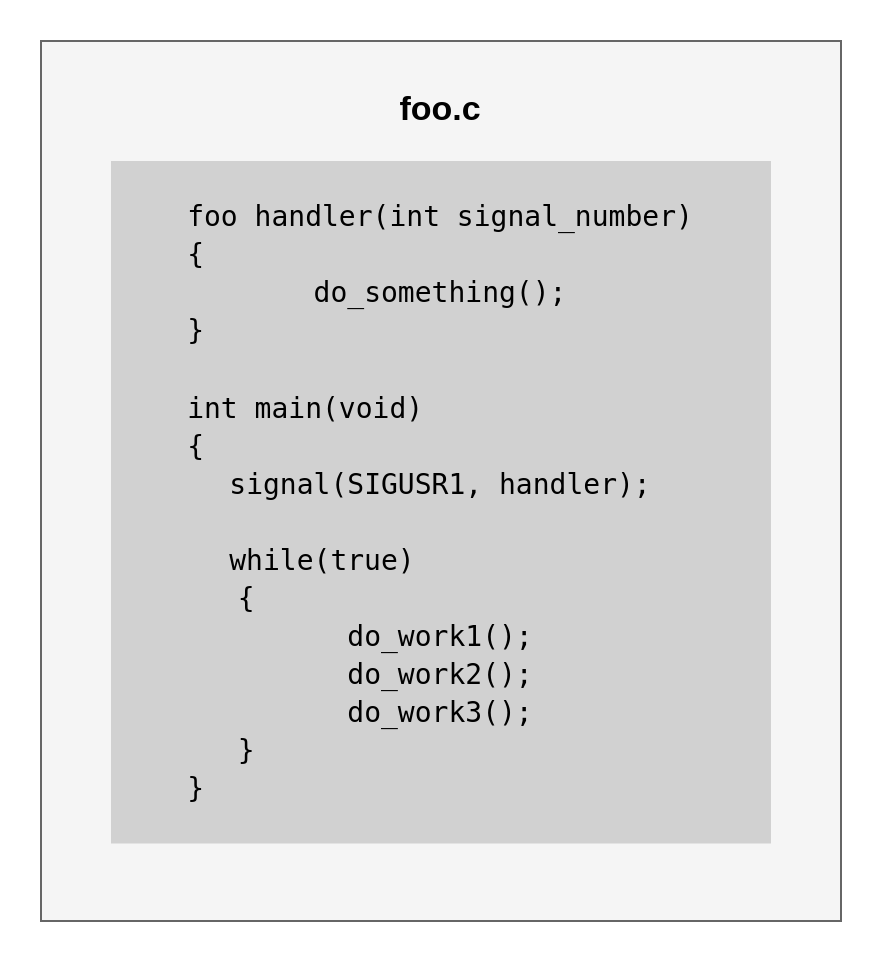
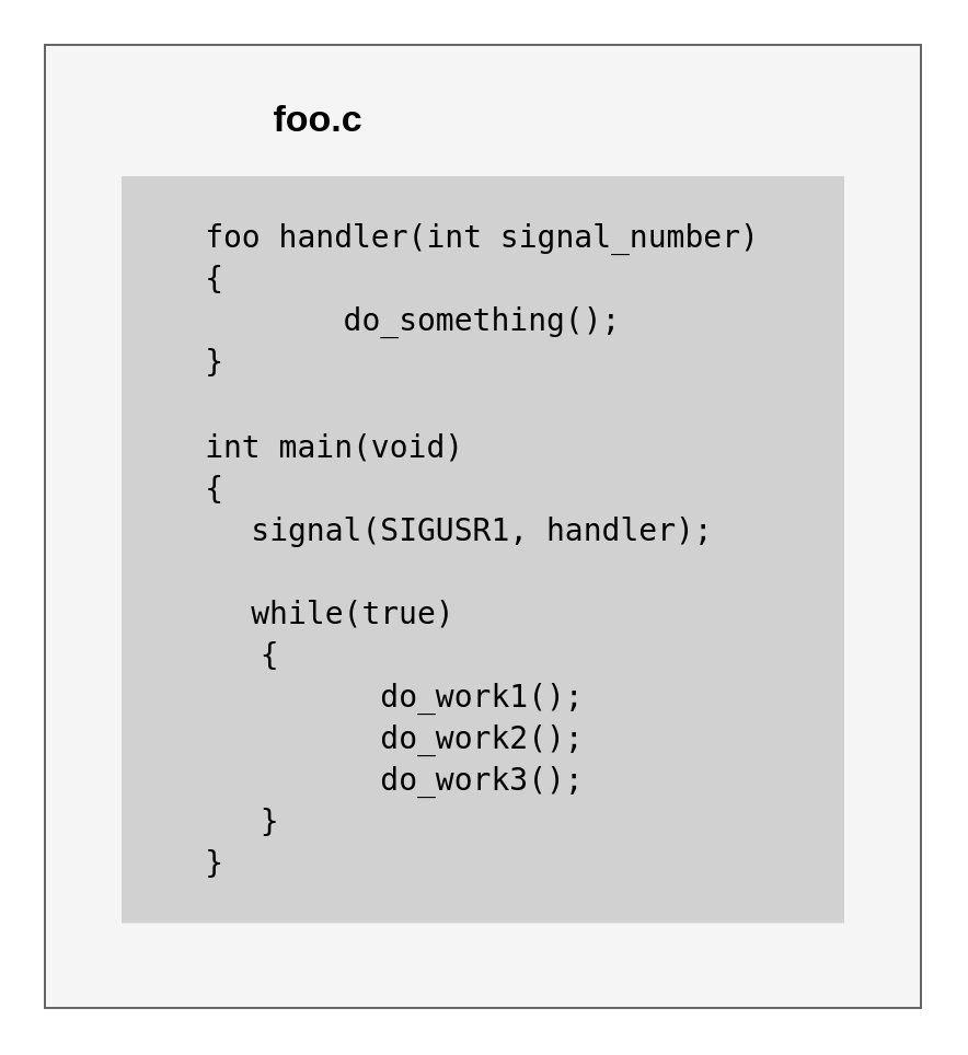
  <mxCell id="0" />
  <mxCell id="1" parent="0" />
  <mxCell id="2" value="" style="rounded=0;whiteSpace=wrap;html=1;labelBackgroundColor=#D1D1D1;fillColor=#f5f5f5;strokeColor=#666666;fontColor=#333333;" vertex="1" parent="1"><mxGeometry x="20" y="20" width="400" height="440" as="geometry" /></mxCell>
- <mxCell id="3" value="foo.c" style="text;html=1;strokeColor=none;fillColor=none;align=center;verticalAlign=middle;whiteSpace=wrap;rounded=0;fontStyle=1;fontSize=17;" vertex="1" parent="1"><mxGeometry x="190" y="40" width="60" height="30" as="geometry" /></mxCell>
+ <mxCell id="3" value="foo.c" style="text;html=1;strokeColor=none;fillColor=none;align=center;verticalAlign=middle;whiteSpace=wrap;rounded=0;fontStyle=1;fontSize=17;" vertex="1" parent="1"><mxGeometry x="115" y="40" width="60" height="30" as="geometry" /></mxCell>
  <mxCell id="4" value="&lt;div style=&quot;line-height: 19px&quot;&gt;&lt;div style=&quot;font-family: &amp;#34;droid sans mono&amp;#34; , monospace , monospace , &amp;#34;droid sans fallback&amp;#34; ; font-size: 14px&quot;&gt;foo handler(int signal_number)&lt;/div&gt;&lt;div style=&quot;text-align: left ; font-family: &amp;#34;droid sans mono&amp;#34; , monospace , monospace , &amp;#34;droid sans fallback&amp;#34; ; font-size: 14px&quot;&gt;{&lt;/div&gt;&lt;div style=&quot;font-family: &amp;#34;droid sans mono&amp;#34; , monospace , monospace , &amp;#34;droid sans fallback&amp;#34; ; font-size: 14px&quot;&gt;do_something();&lt;br&gt;&lt;/div&gt;&lt;div style=&quot;text-align: left ; font-family: &amp;#34;droid sans mono&amp;#34; , monospace , monospace , &amp;#34;droid sans fallback&amp;#34; ; font-size: 14px&quot;&gt;}&lt;/div&gt;&lt;div&gt;&lt;font face=&quot;droid sans mono, monospace, monospace, droid sans fallback&quot;&gt;&lt;span style=&quot;font-size: 14px&quot;&gt;&lt;br&gt;&lt;/span&gt;&lt;/font&gt;&lt;/div&gt;&lt;div style=&quot;text-align: left ; font-family: &amp;#34;droid sans mono&amp;#34; , monospace , monospace , &amp;#34;droid sans fallback&amp;#34; ; font-size: 14px&quot;&gt;int main(void)&lt;/div&gt;&lt;div style=&quot;text-align: left ; font-family: &amp;#34;droid sans mono&amp;#34; , monospace , monospace , &amp;#34;droid sans fallback&amp;#34; ; font-size: 14px&quot;&gt;{&lt;/div&gt;&lt;div style=&quot;font-family: &amp;#34;droid sans mono&amp;#34; , monospace , monospace , &amp;#34;droid sans fallback&amp;#34; ; font-size: 14px&quot;&gt;    signal(SIGUSR1, handler); &lt;/div&gt;&lt;div&gt;&lt;br&gt;&lt;/div&gt;&lt;div style=&quot;font-family: &amp;#34;droid sans mono&amp;#34; , monospace , monospace , &amp;#34;droid sans fallback&amp;#34; ; font-size: 14px&quot;&gt;    &amp;nbsp;while(true)&amp;nbsp; &amp;nbsp; &amp;nbsp; &amp;nbsp; &amp;nbsp; &amp;nbsp; &amp;nbsp; &amp;nbsp;&lt;/div&gt;&lt;div style=&quot;text-align: left ; font-family: &amp;#34;droid sans mono&amp;#34; , monospace , monospace , &amp;#34;droid sans fallback&amp;#34; ; font-size: 14px&quot;&gt;&amp;nbsp; &amp;nbsp;{&lt;/div&gt;&lt;div style=&quot;font-family: &amp;#34;droid sans mono&amp;#34; , monospace , monospace , &amp;#34;droid sans fallback&amp;#34; ; font-size: 14px&quot;&gt;        do_work1();&lt;/div&gt;&lt;div style=&quot;font-family: &amp;#34;droid sans mono&amp;#34; , monospace , monospace , &amp;#34;droid sans fallback&amp;#34; ; font-size: 14px&quot;&gt;        do_work2();&lt;/div&gt;&lt;div style=&quot;font-family: &amp;#34;droid sans mono&amp;#34; , monospace , monospace , &amp;#34;droid sans fallback&amp;#34; ; font-size: 14px&quot;&gt;        do_work3();&lt;/div&gt;&lt;div style=&quot;font-family: &amp;#34;droid sans mono&amp;#34; , monospace , monospace , &amp;#34;droid sans fallback&amp;#34; ; font-size: 14px&quot;&gt;    }&amp;nbsp; &amp;nbsp; &amp;nbsp; &amp;nbsp; &amp;nbsp; &amp;nbsp; &amp;nbsp; &amp;nbsp; &amp;nbsp; &amp;nbsp; &amp;nbsp; &amp;nbsp;&lt;/div&gt;&lt;div style=&quot;text-align: left ; font-family: &amp;#34;droid sans mono&amp;#34; , monospace , monospace , &amp;#34;droid sans fallback&amp;#34; ; font-size: 14px&quot;&gt;}&lt;/div&gt;&lt;/div&gt;" style="text;html=1;strokeColor=none;align=center;verticalAlign=middle;whiteSpace=wrap;rounded=0;labelBackgroundColor=#D1D1D1;fillColor=#D1D1D1;" vertex="1" parent="1"><mxGeometry x="55" y="80" width="330" height="341.25" as="geometry" /></mxCell>
